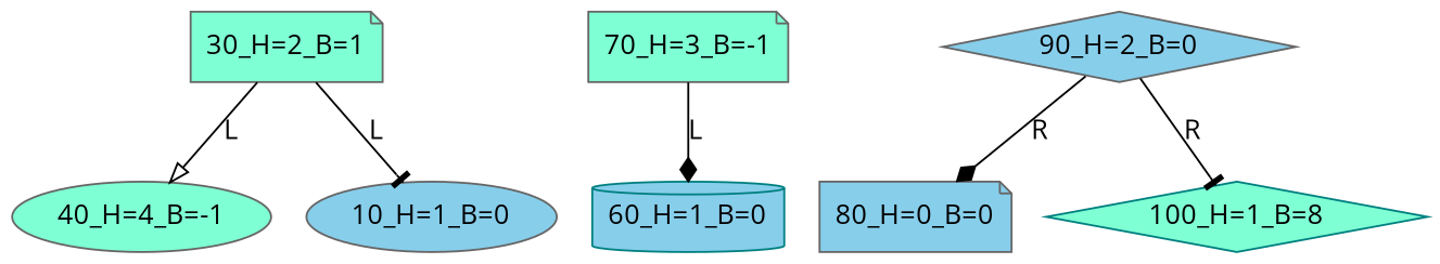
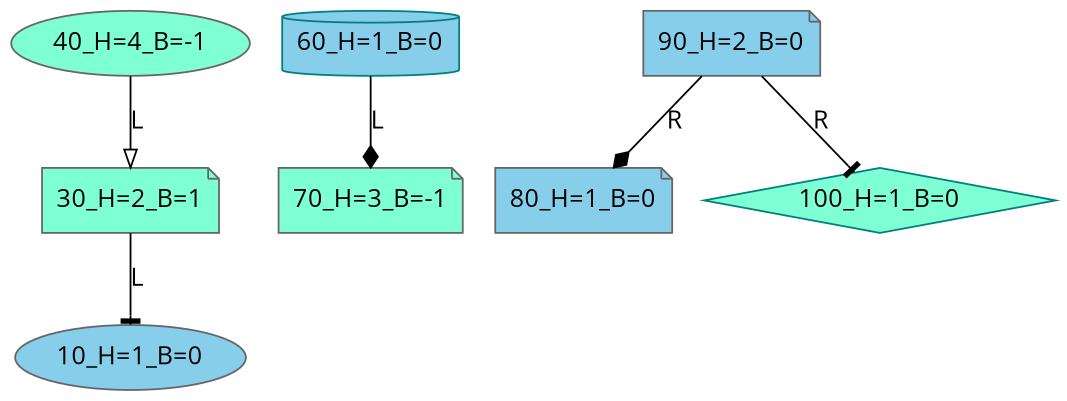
  digraph {
    fontname="Open Sans"
    node [color=gray40 fillcolor=aquamarine fontname="Open Sans" shape=note style=filled]
    edge [arrowhead=tee fontname="Open Sans"]
    "40_H=4_B=-1" [shape=ellipse]
    "30_H=2_B=1"
    "10_H=1_B=0" [fillcolor=skyblue shape=ellipse]
    "60_H=1_B=0" [color=teal fillcolor=skyblue shape=cylinder]
    "70_H=3_B=-1"
-   "90_H=2_B=0" [fillcolor=skyblue shape=diamond]
-   "80_H=1_B=0" [fillcolor=skyblue label="80_H=0_B=0"]
-   "100_H=1_B=0" [color=teal shape=diamond label="100_H=1_B=8"]
-   "30_H=2_B=1" -> "40_H=4_B=-1" [arrowhead=onormal label=L]
+   "90_H=2_B=0" [fillcolor=skyblue]
+   "80_H=1_B=0" [fillcolor=skyblue]
+   "100_H=1_B=0" [color=teal shape=diamond]
+   "40_H=4_B=-1" -> "30_H=2_B=1" [arrowhead=onormal label=L]
    "30_H=2_B=1" -> "10_H=1_B=0" [label=L]
-   "70_H=3_B=-1" -> "60_H=1_B=0" [arrowhead=diamond label=L]
+   "60_H=1_B=0" -> "70_H=3_B=-1" [arrowhead=diamond label=L]
    "90_H=2_B=0" -> "80_H=1_B=0" [arrowhead=diamond label=R]
    "90_H=2_B=0" -> "100_H=1_B=0" [label=R]
  }
